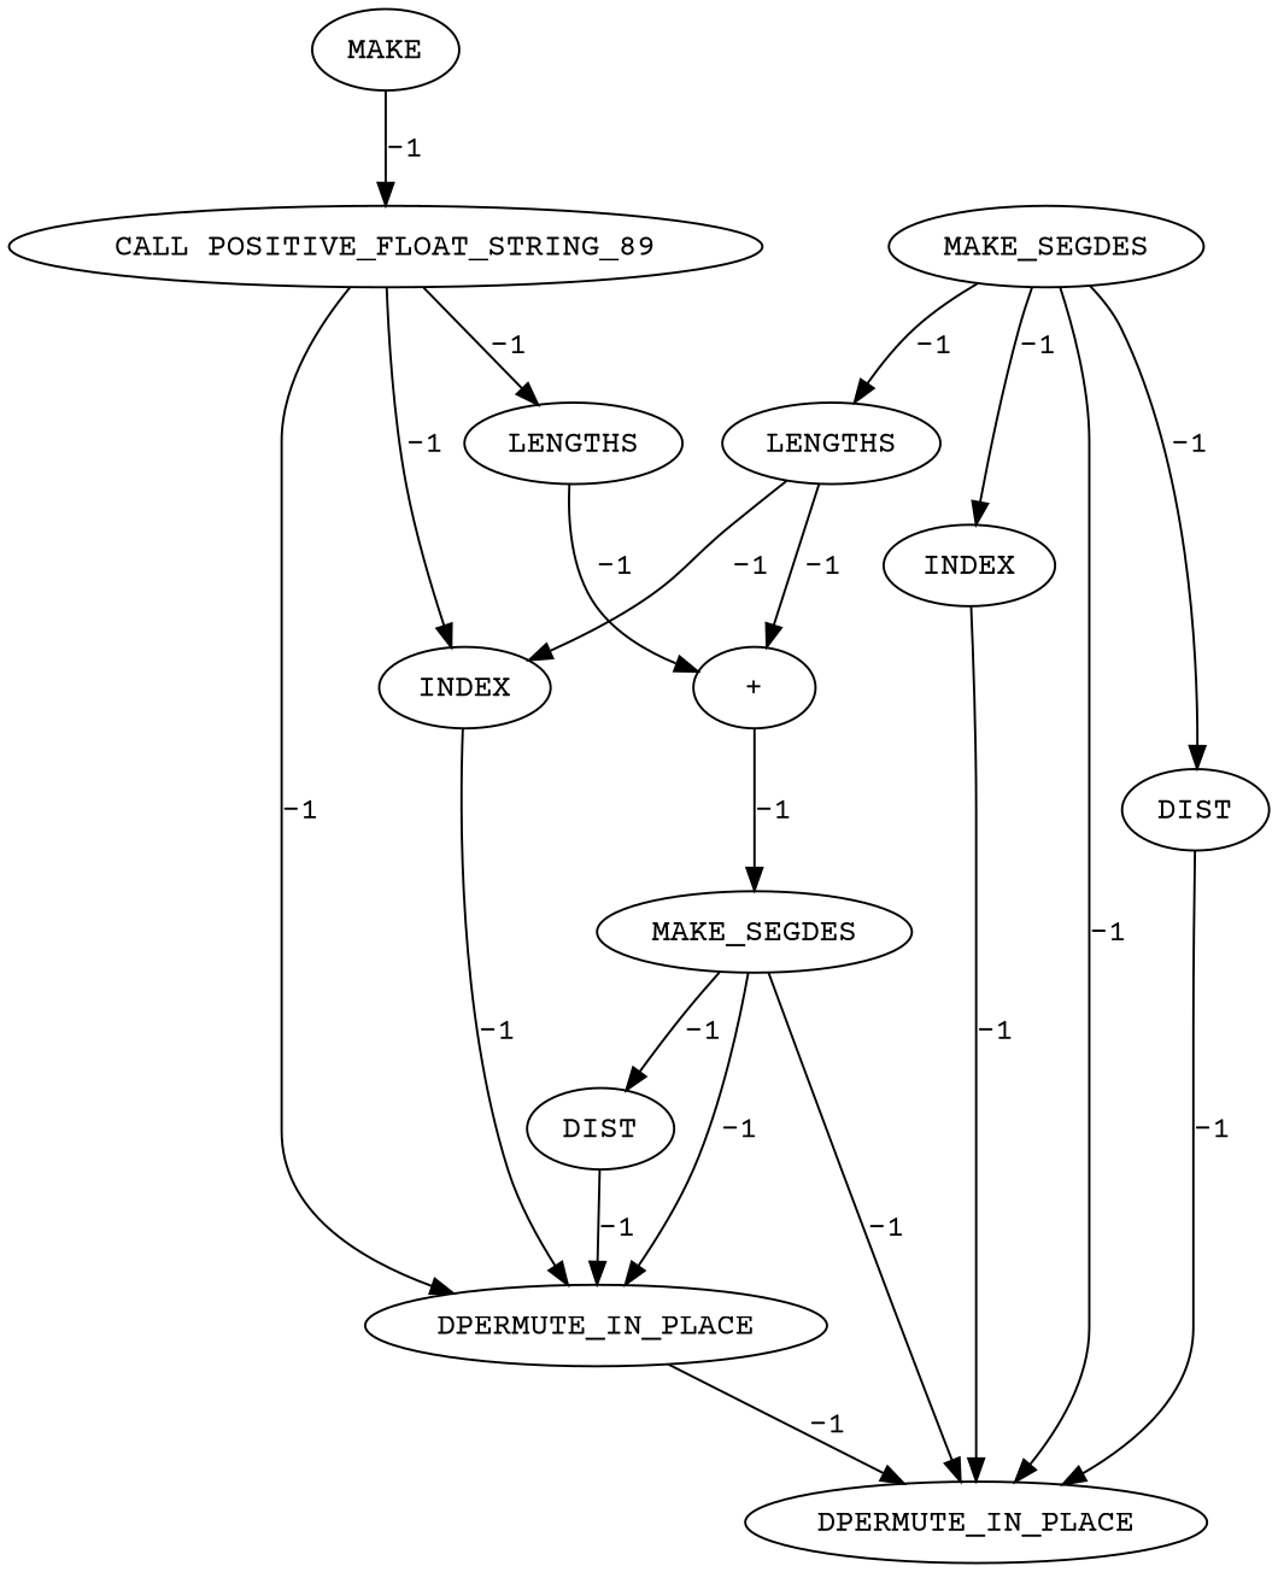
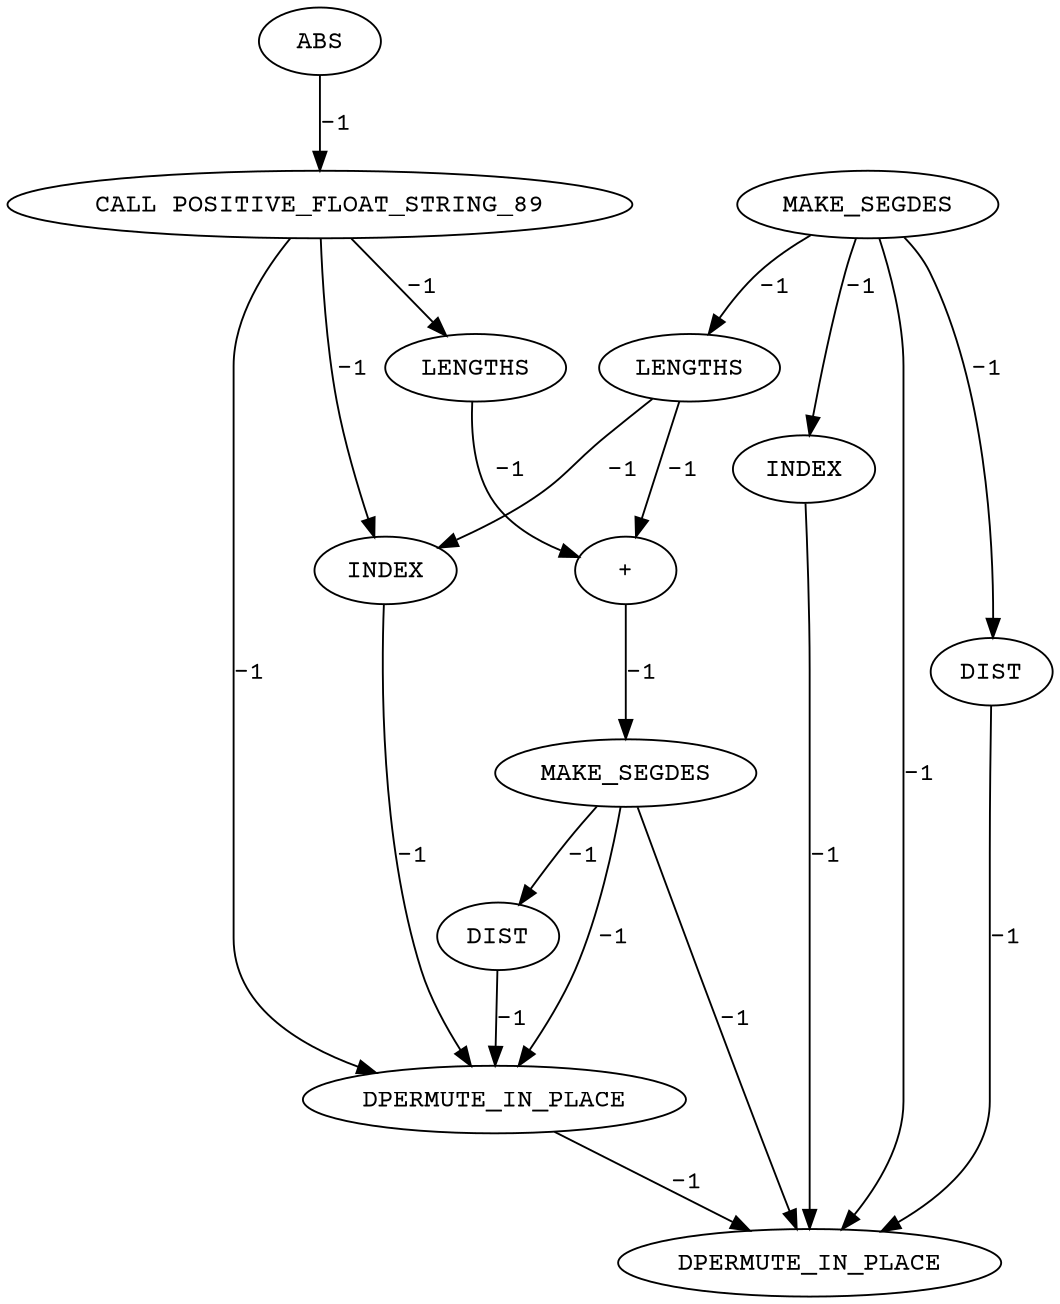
  digraph {
    fontname="Courier Prime"
    node [cost=0 fontname="Courier Prime"]
    edge [cost=-1 fontname="Courier Prime"]
    n1 [label=INDEX]
    n2 [label=DPERMUTE_IN_PLACE]
    n3 [label=MAKE_SEGDES]
    n4 [label=DPERMUTE_IN_PLACE]
    n5 [label=DIST]
    n6 [label=LENGTHS]
    n7 [label="+"]
    n8 [label=LENGTHS]
    n9 [label="CALL POSITIVE_FLOAT_STRING_89"]
    n10 [label=INDEX]
-   n11 [label=MAKE]
+   n11 [label=ABS]
    n12 [label=MAKE_SEGDES]
    n13 [label=DIST]
    n1 -> n2 [label=-1]
    n2 -> n4 [label=-1]
    n3 -> n2 [label=-1]
    n3 -> n4 [label=-1]
    n3 -> n5 [label=-1]
    n5 -> n2 [label=-1]
    n6 -> n1 [label=-1]
    n6 -> n7 [label=-1]
    n7 -> n3 [label=-1]
    n8 -> n7 [label=-1]
    n9 -> n1 [label=-1]
    n9 -> n2 [label=-1]
    n9 -> n8 [label=-1]
    n10 -> n4 [label=-1]
    n11 -> n9 [label=-1]
    n12 -> n4 [label=-1]
    n12 -> n6 [label=-1]
    n12 -> n10 [label=-1]
    n12 -> n13 [label=-1]
    n13 -> n4 [label=-1]
  }
